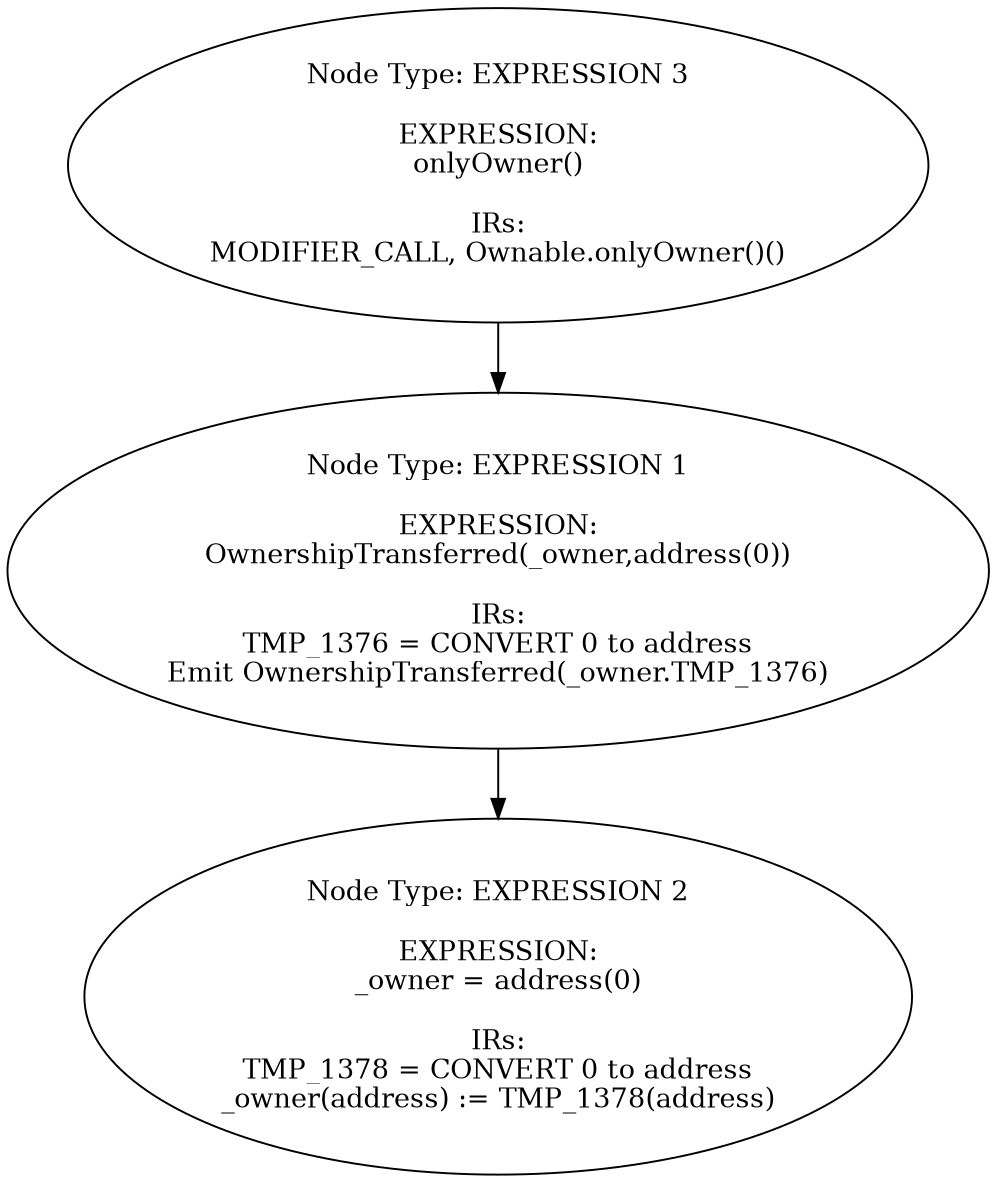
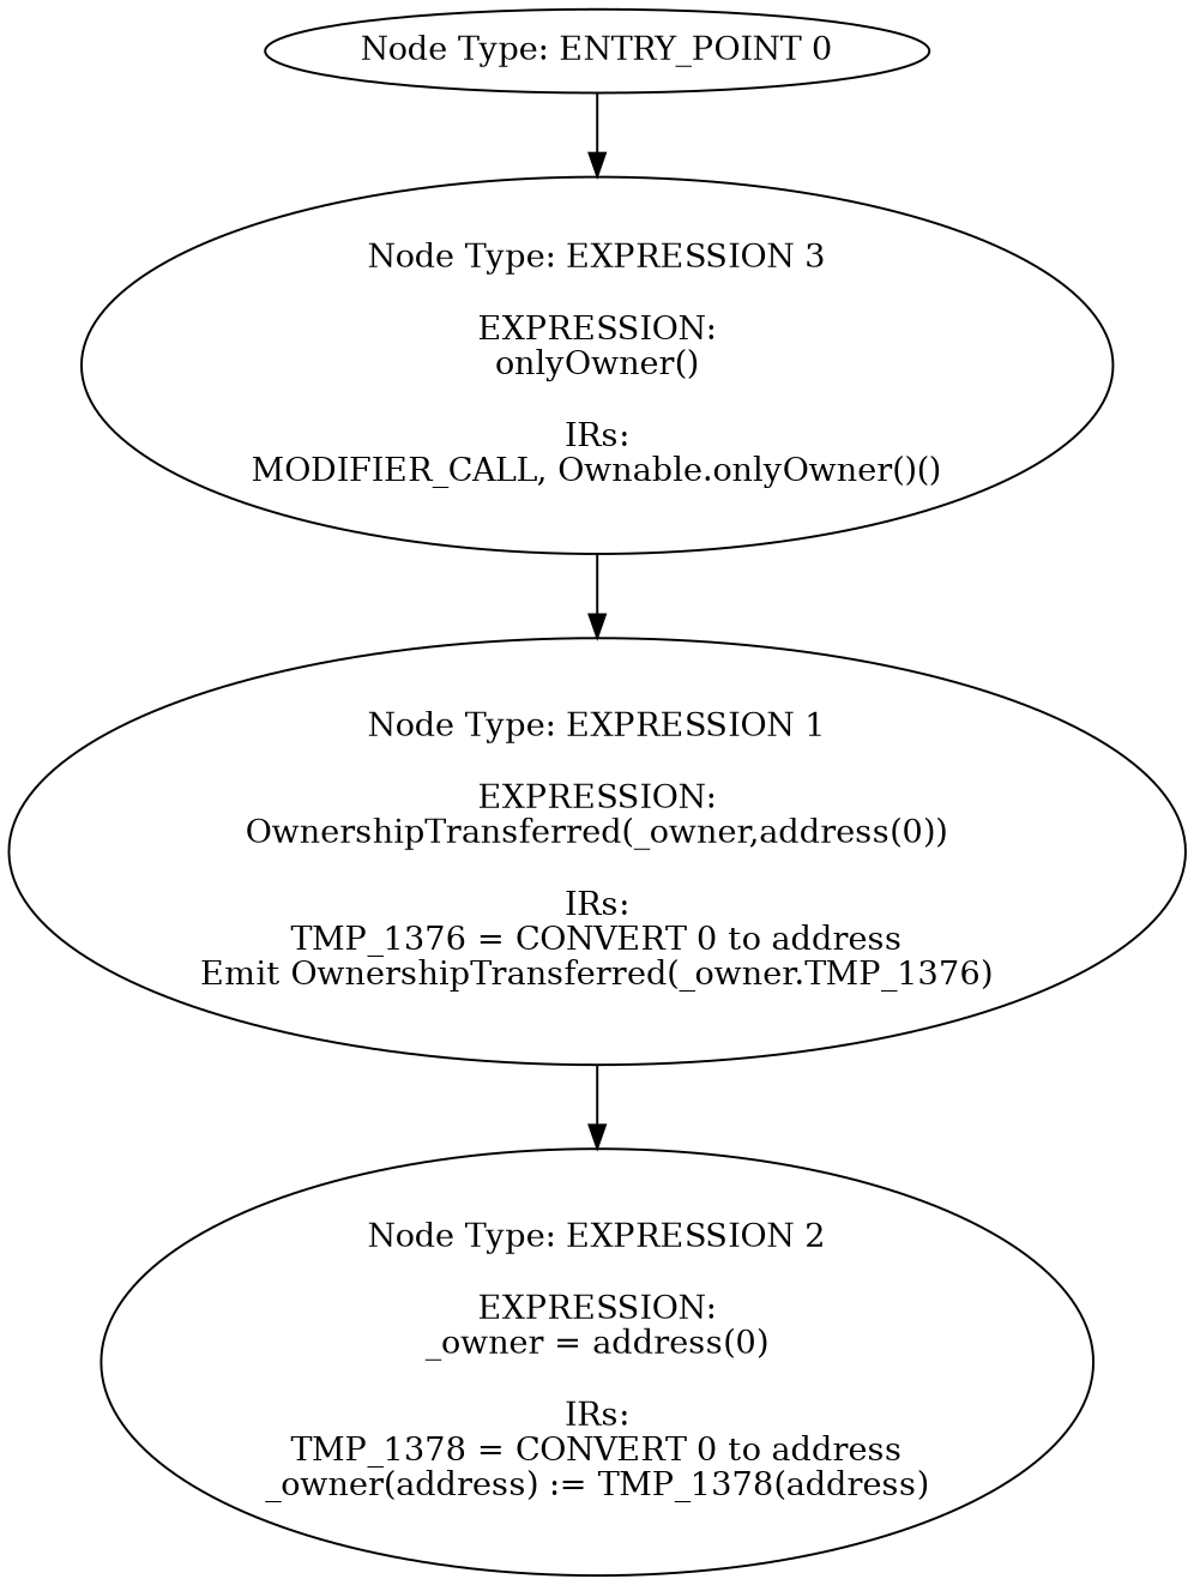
  digraph {
+   n1 [label="Node Type: ENTRY_POINT 0\n"]
    n2 [label="Node Type: EXPRESSION 3\n\nEXPRESSION:\nonlyOwner()\n\nIRs:\nMODIFIER_CALL, Ownable.onlyOwner()()"]
    n3 [label="Node Type: EXPRESSION 1\n\nEXPRESSION:\nOwnershipTransferred(_owner,address(0))\n\nIRs:\nTMP_1376 = CONVERT 0 to address\nEmit OwnershipTransferred(_owner.TMP_1376)"]
    n4 [label="Node Type: EXPRESSION 2\n\nEXPRESSION:\n_owner = address(0)\n\nIRs:\nTMP_1378 = CONVERT 0 to address\n_owner(address) := TMP_1378(address)"]
+   n1 -> n2
    n2 -> n3
    n3 -> n4
  }
